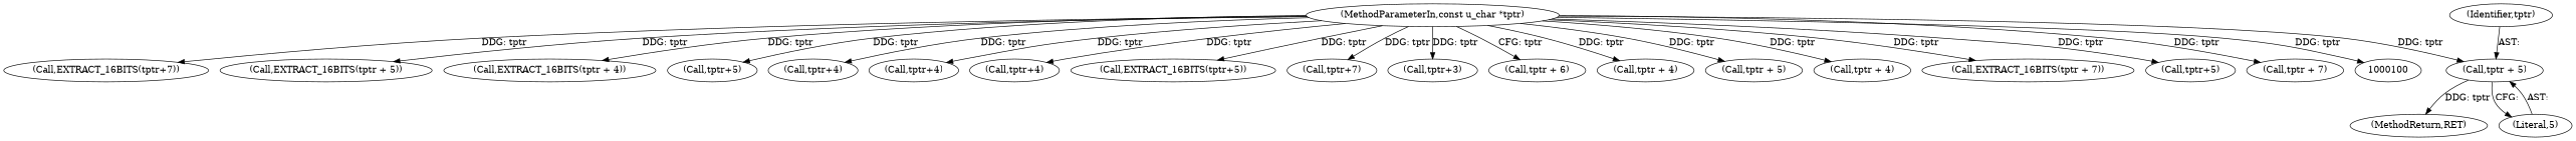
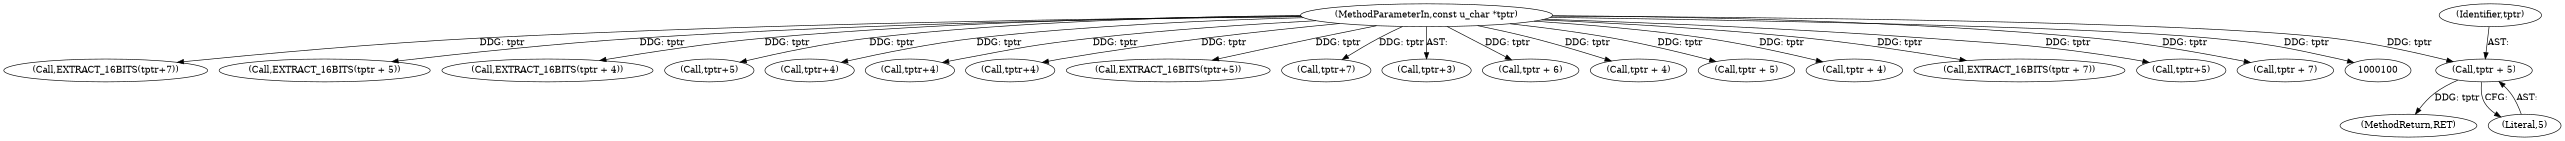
  digraph {
    n1 [label="(Call,tptr + 5)"]
    n2 [label="(MethodReturn,RET)"]
    n3 [label="(Literal,5)"]
    n4 [label="(MethodParameterIn,const u_char *tptr)"]
    n5 [label="(Call,EXTRACT_16BITS(tptr+7))"]
    n6 [label="(Call,EXTRACT_16BITS(tptr + 5))"]
    n7 [label="(Call,EXTRACT_16BITS(tptr + 4))"]
    n8 [label="(Call,tptr+5)"]
    n9 [label="(Call,tptr+4)"]
    n10 [label="(Call,tptr+4)"]
    n11 [label="(Call,tptr+4)"]
    n12 [label="(Call,EXTRACT_16BITS(tptr+5))"]
    n13 [label="(Call,tptr+7)"]
    n14 [label="(Call,tptr+3)"]
    n15 [label="(Call,tptr + 6)"]
    n16 [label="(Call,tptr + 4)"]
    n17 [label="(Call,tptr + 5)"]
    n18 [label="(Call,tptr + 4)"]
    n19 [label="(Call,EXTRACT_16BITS(tptr + 7))"]
    n20 [label="(Call,tptr+5)"]
    n21 [label="(Call,tptr + 7)"]
    1000100
    n23 [label="(Identifier,tptr)"]
    n1 -> n2 [label="DDG: tptr"]
    n1 -> n3 [label="CFG: "]
    n3 -> n1 [label="AST: "]
    n4 -> n1 [label="DDG: tptr"]
    n4 -> n5 [label="DDG: tptr"]
    n4 -> n6 [label="DDG: tptr"]
    n4 -> n7 [label="DDG: tptr"]
    n4 -> n8 [label="DDG: tptr"]
    n4 -> n9 [label="DDG: tptr"]
    n4 -> n10 [label="DDG: tptr"]
    n4 -> n11 [label="DDG: tptr"]
    n4 -> n12 [label="DDG: tptr"]
    n4 -> n13 [label="DDG: tptr"]
-   n4 -> n14 [label="DDG: tptr"]
-   n4 -> n15 [label="CFG: tptr"]
+   n4 -> n14 [label="AST: "]
+   n4 -> n15 [label="DDG: tptr"]
    n4 -> n16 [label="DDG: tptr"]
    n4 -> n17 [label="DDG: tptr"]
    n4 -> n18 [label="DDG: tptr"]
    n4 -> n19 [label="DDG: tptr"]
    n4 -> n20 [label="DDG: tptr"]
    n4 -> n21 [label="DDG: tptr"]
    n4 -> 1000100 [label="DDG: tptr"]
    n23 -> n1 [label="AST: "]
  }
